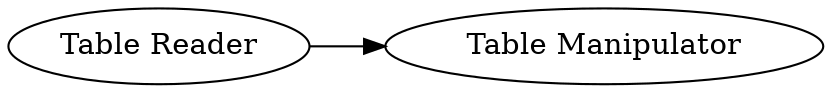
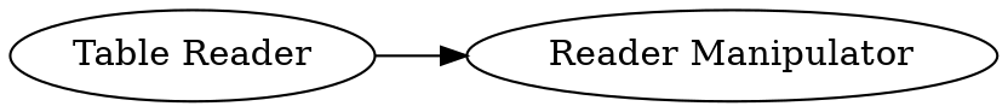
  digraph {
    rankdir=LR
    n1 [label="Table Reader"]
-   n2 [label="Table Manipulator"]
+   n2 [label="Reader Manipulator"]
    n1 -> n2
  }
